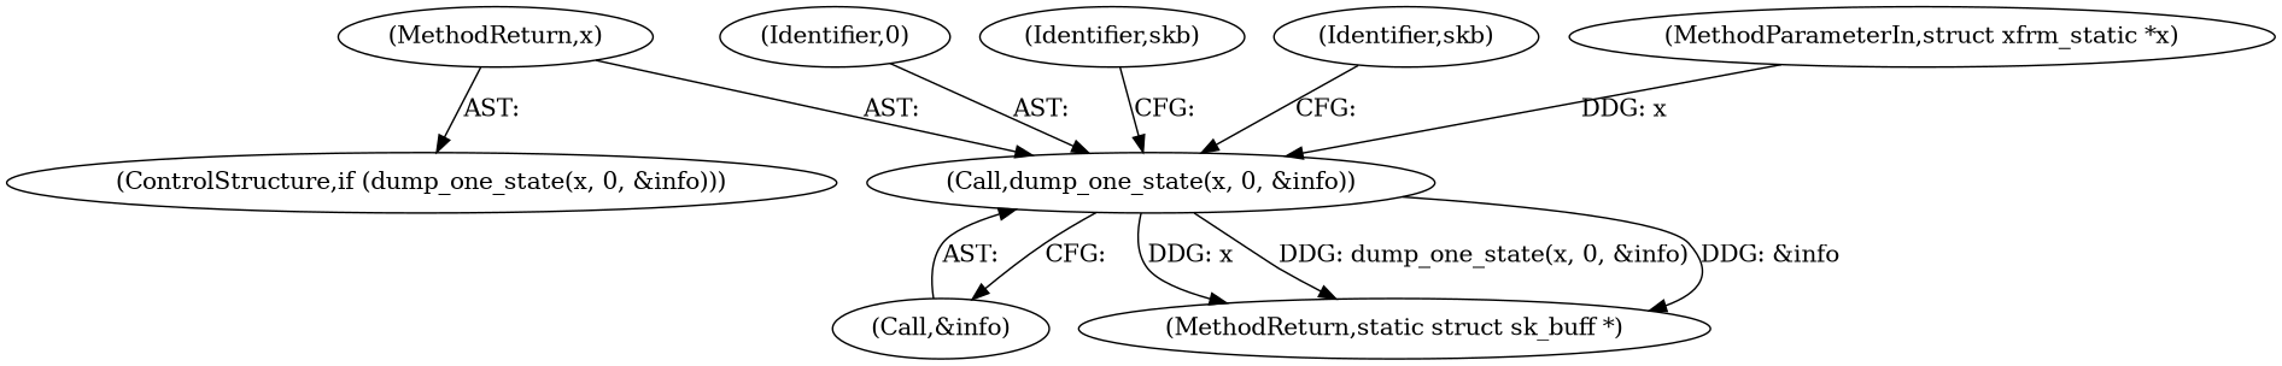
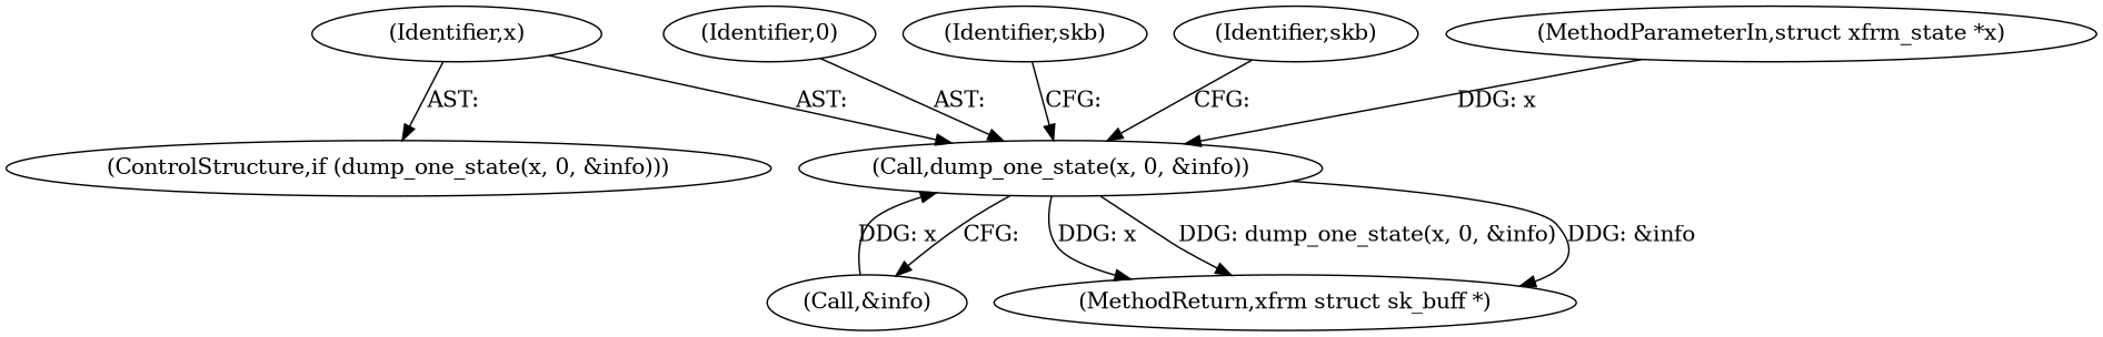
  digraph {
    n1 [label="(Call,dump_one_state(x, 0, &info))"]
    n2 [label="(Call,&info)"]
-   n3 [label="(MethodReturn,static struct sk_buff *)"]
+   n3 [label="(MethodReturn,xfrm struct sk_buff *)"]
    n4 [label="(ControlStructure,if (dump_one_state(x, 0, &info)))"]
-   n5 [label="(MethodParameterIn,struct xfrm_static *x)"]
-   n6 [label="(MethodReturn,x)"]
+   n5 [label="(MethodParameterIn,struct xfrm_state *x)"]
+   n6 [label="(Identifier,x)"]
    n7 [label="(Identifier,0)"]
    n8 [label="(Identifier,skb)"]
    n9 [label="(Identifier,skb)"]
    n1 -> n2 [label="CFG: "]
    n1 -> n3 [label="DDG: dump_one_state(x, 0, &info)"]
    n1 -> n3 [label="DDG: &info"]
    n1 -> n3 [label="DDG: x"]
-   n2 -> n1 [label="AST: "]
+   n2 -> n1 [label="DDG: x"]
    n5 -> n1 [label="DDG: x"]
    n6 -> n1 [label="AST: "]
    n6 -> n4 [label="AST: "]
    n7 -> n1 [label="AST: "]
    n8 -> n1 [label="CFG: "]
    n9 -> n1 [label="CFG: "]
  }
